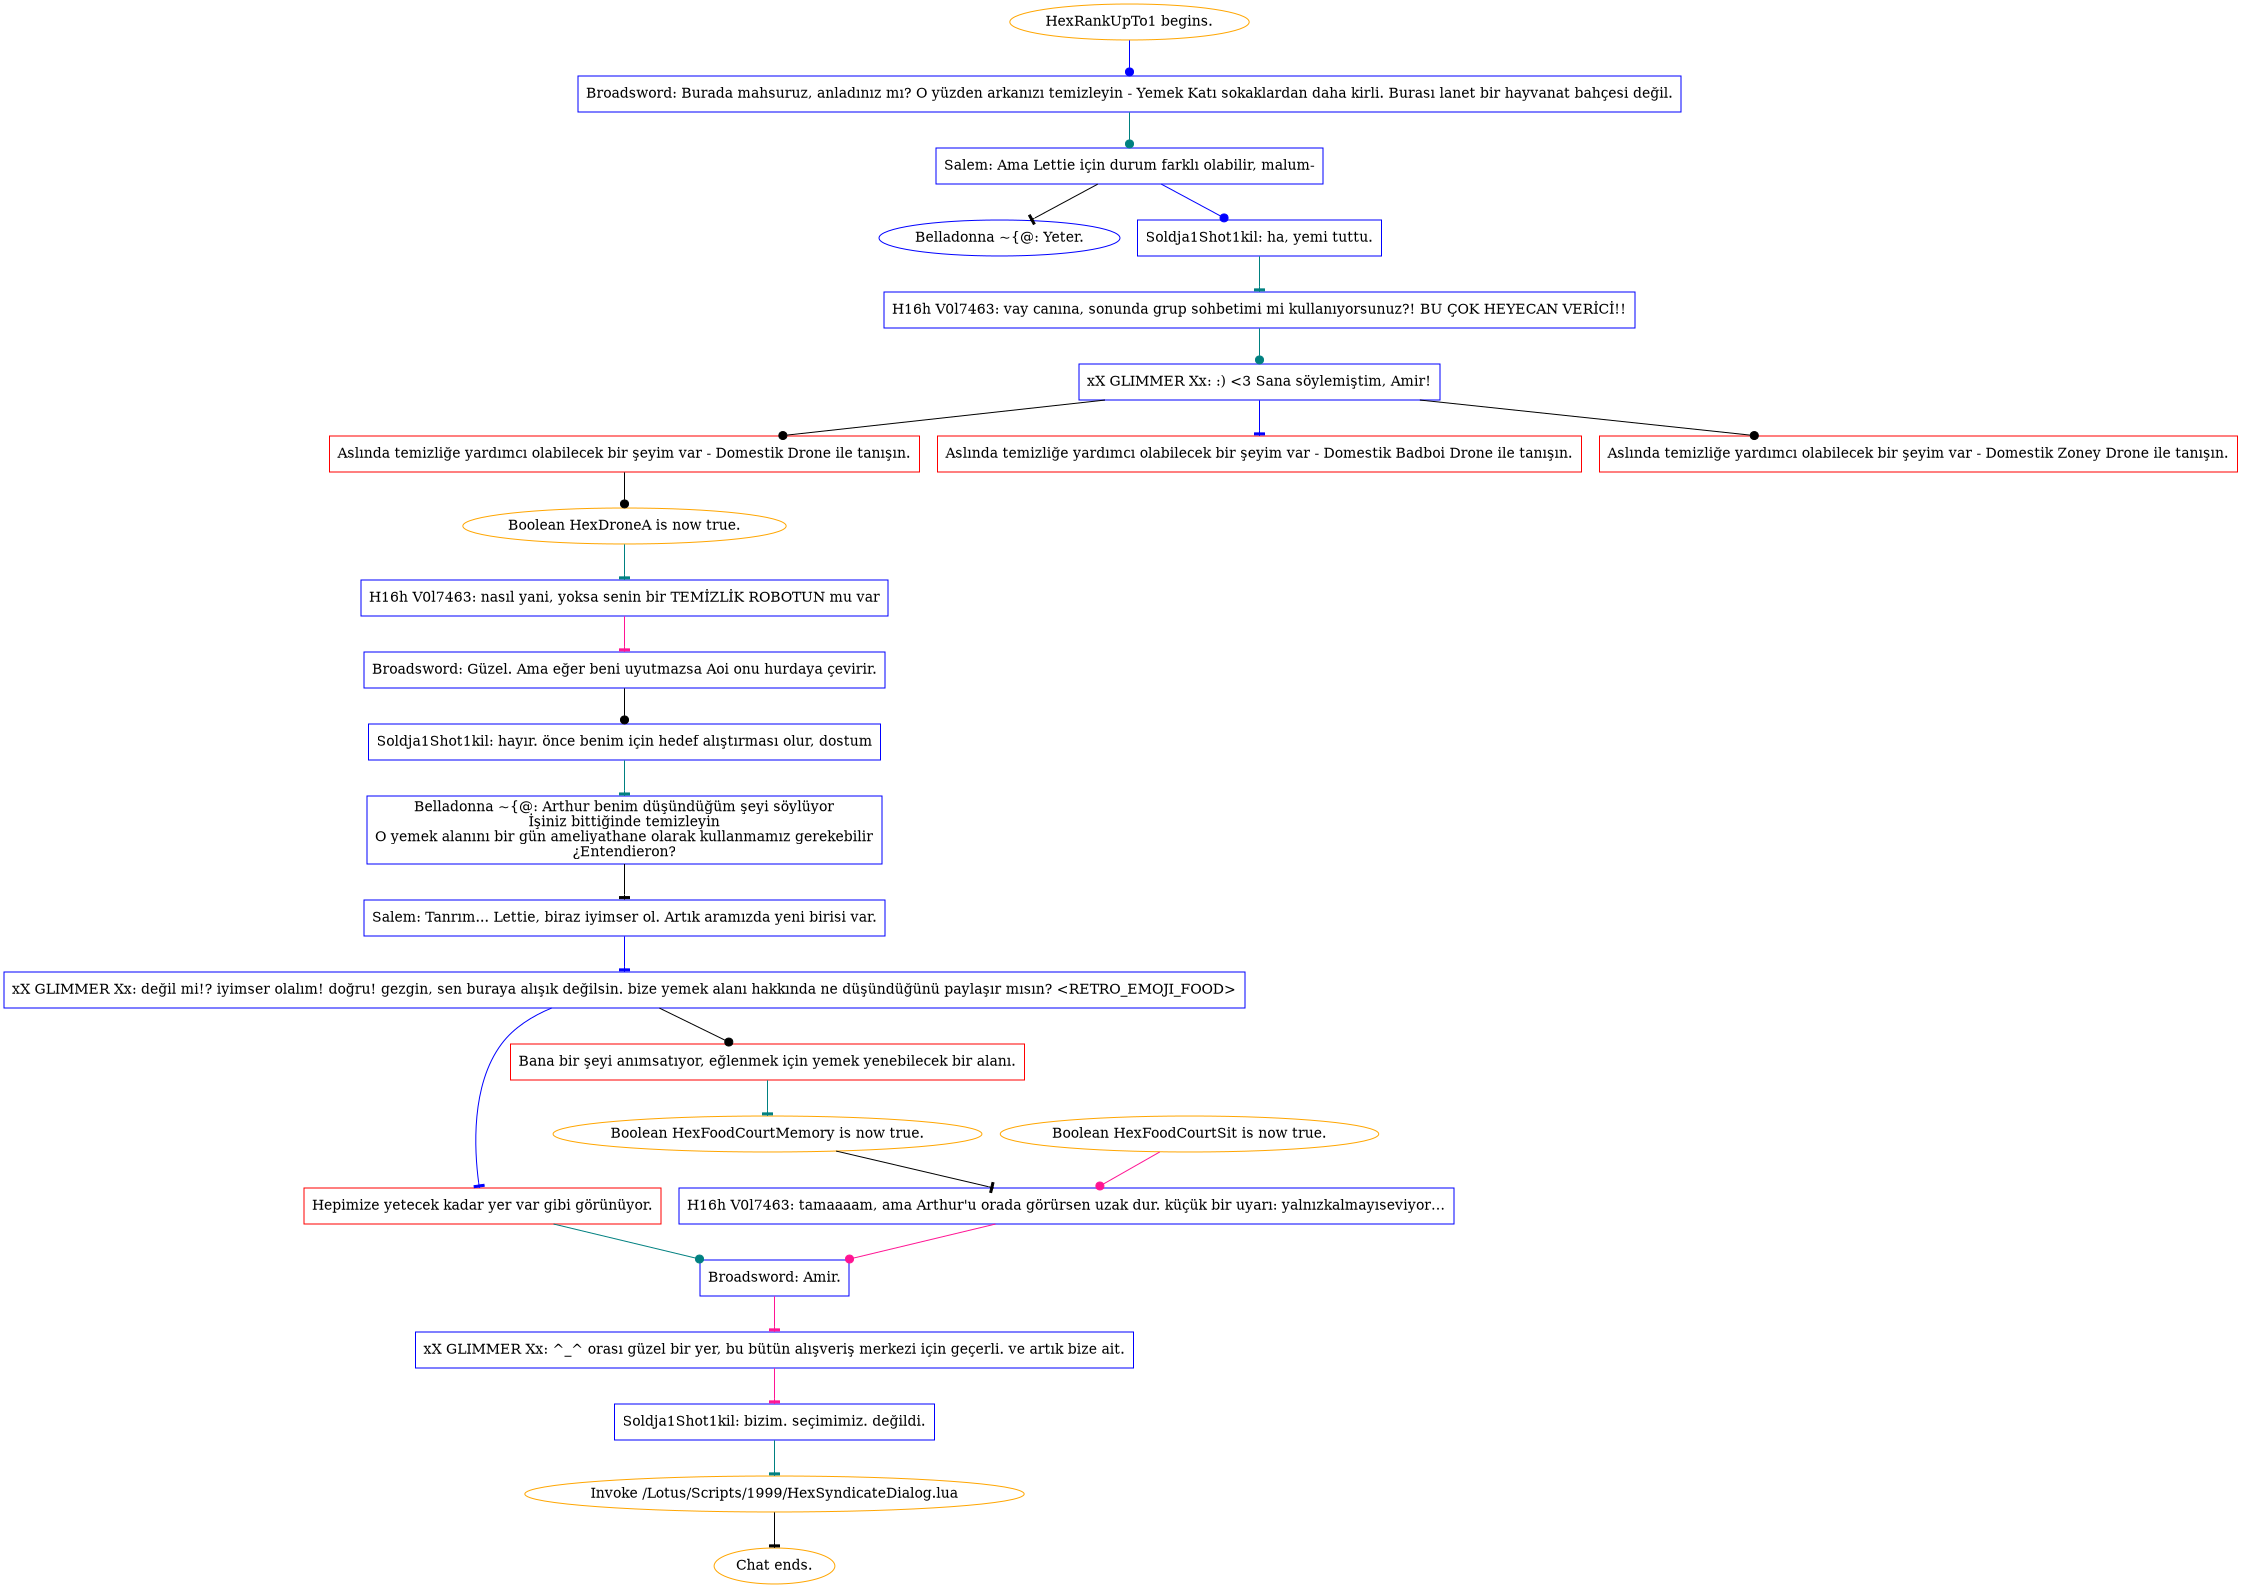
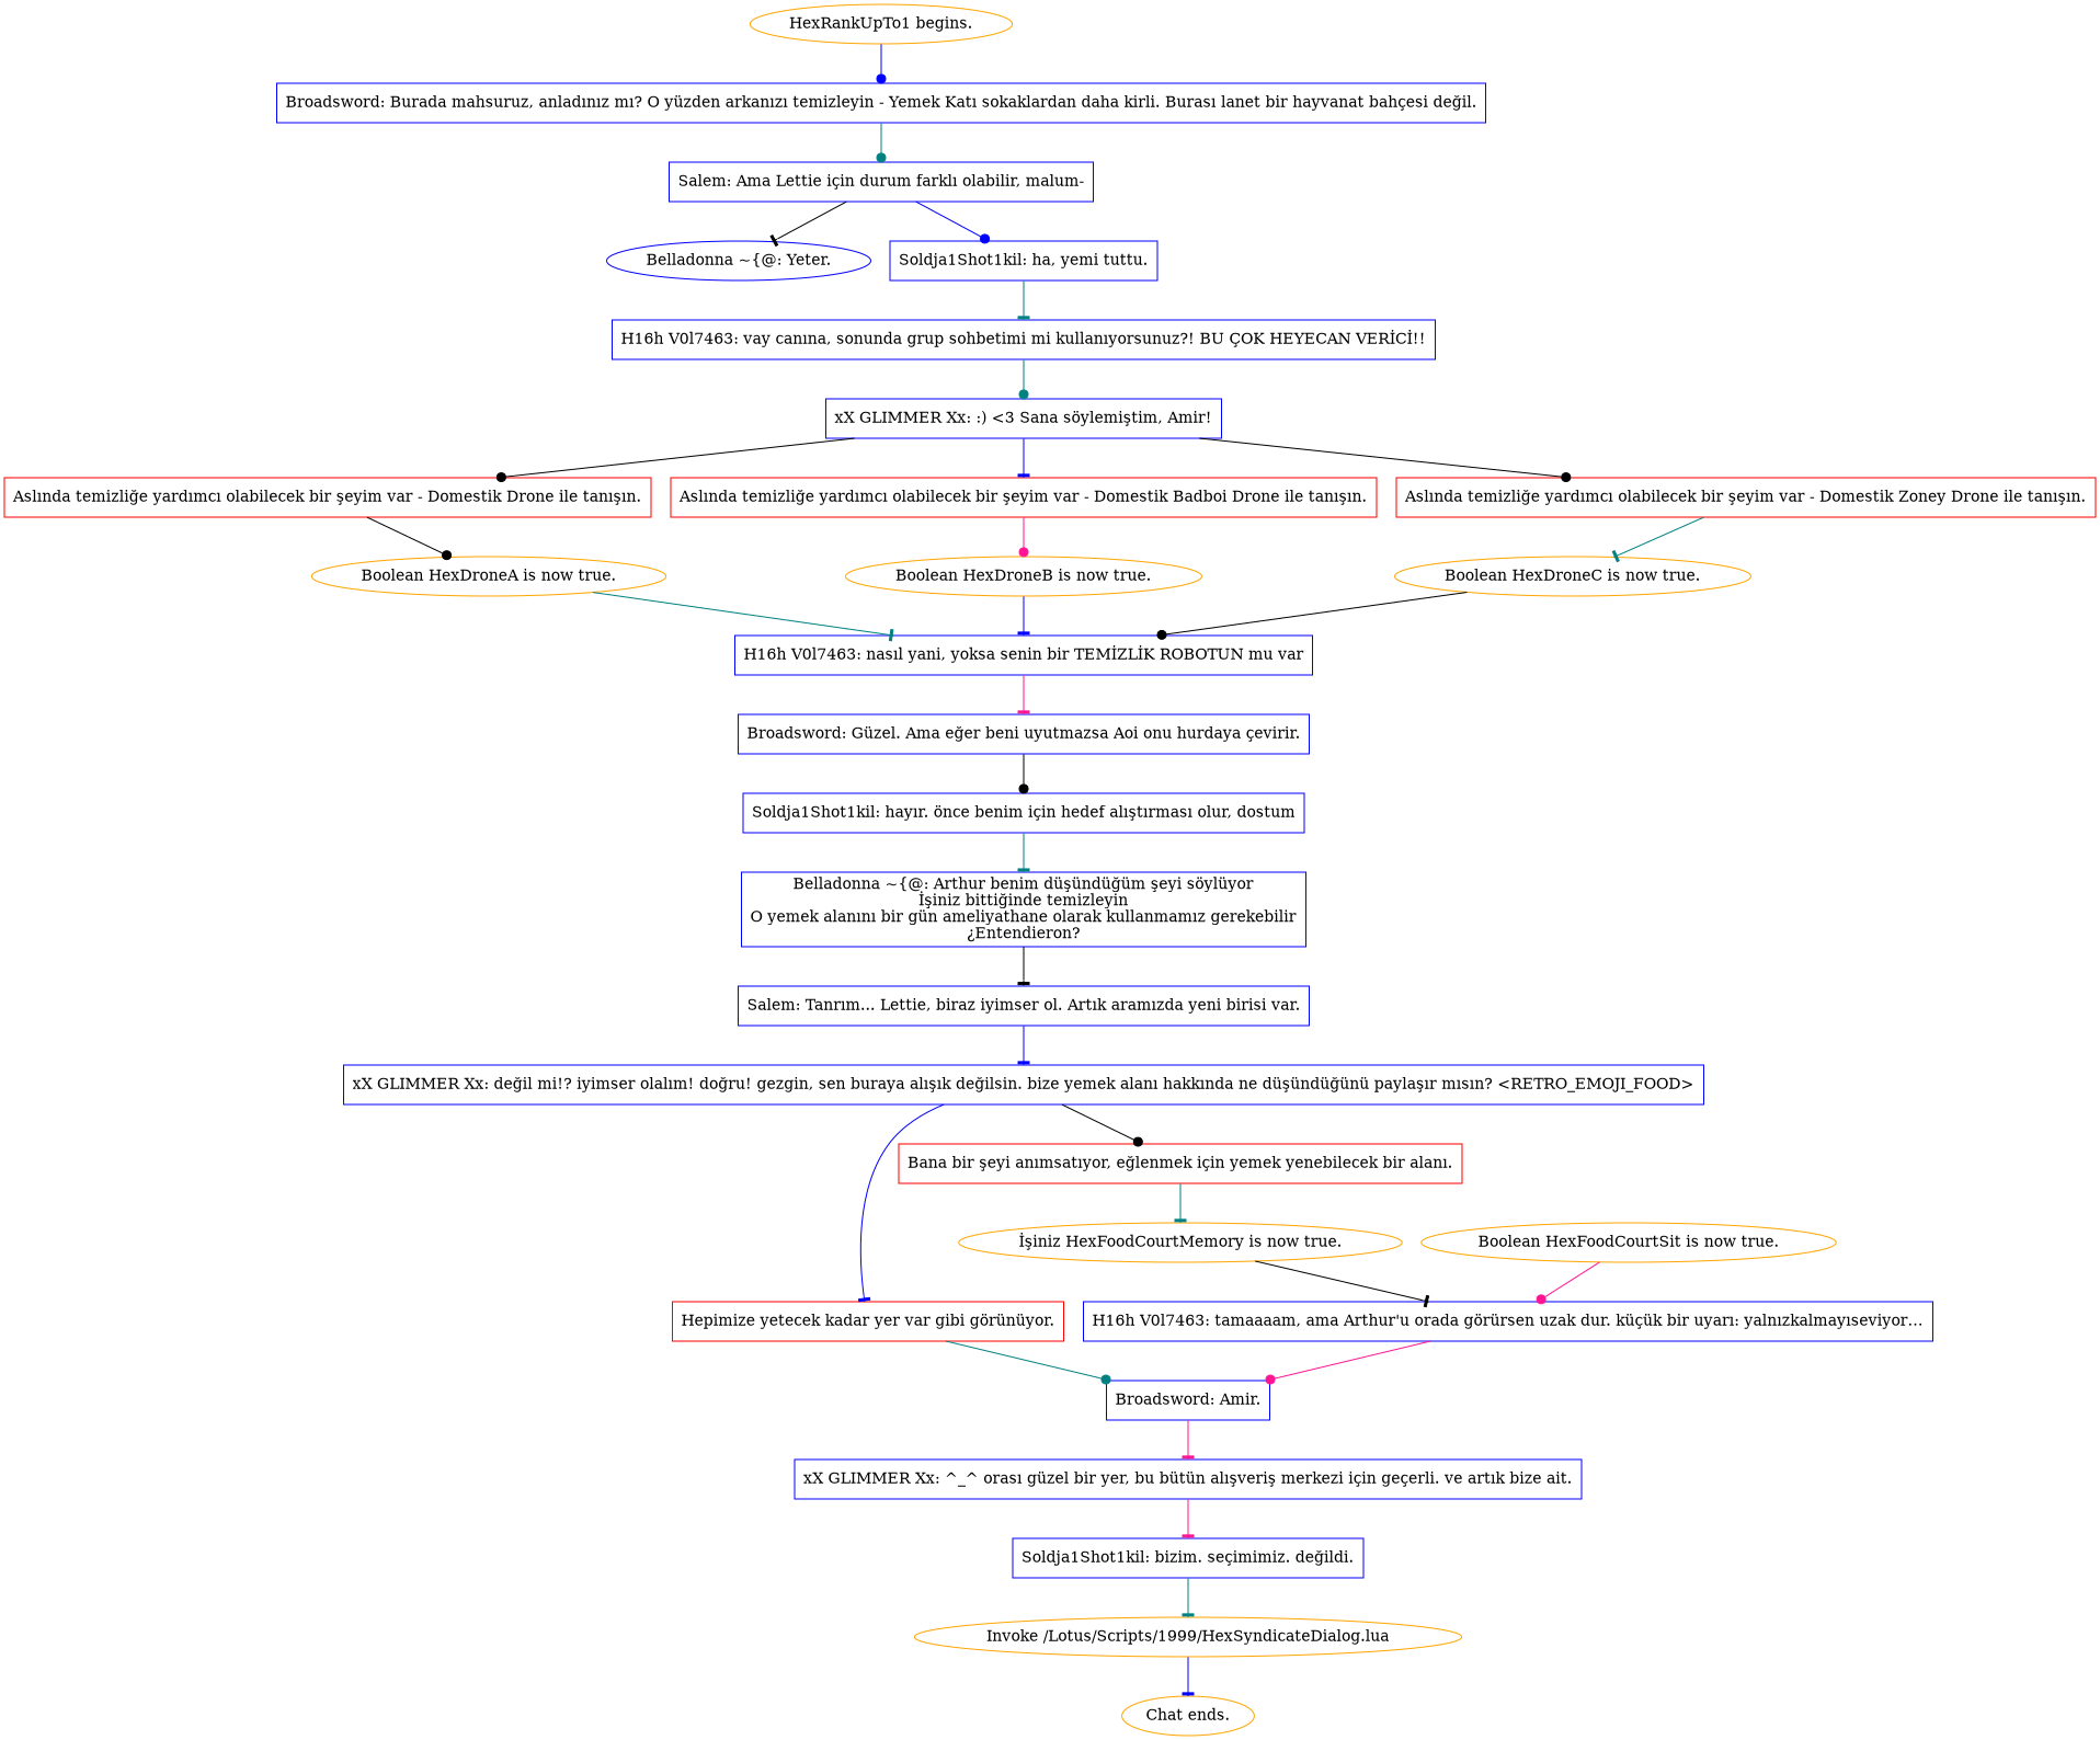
  digraph {
    node [color=blue shape=box]
    edge [arrowhead=tee color=teal]
    "HexRankUpTo1 begins." [color=orange shape=""]
    n2 [label="Broadsword: Burada mahsuruz, anladınız mı? O yüzden arkanızı temizleyin - Yemek Katı sokaklardan daha kirli. Burası lanet bir hayvanat bahçesi değil."]
    n3 [label="Salem: Ama Lettie için durum farklı olabilir, malum-"]
    n4 [label="Belladonna ~{@: Yeter." shape=ellipse]
    n5 [label="Soldja1Shot1kil: ha, yemi tuttu."]
    n6 [label="H16h V0l7463: vay canına, sonunda grup sohbetimi mi kullanıyorsunuz?! BU ÇOK HEYECAN VERİCİ!!"]
    n7 [label="xX GLIMMER Xx: :) <3 Sana söylemiştim, Amir!"]
    n8 [color=red label="Aslında temizliğe yardımcı olabilecek bir şeyim var - Domestik Drone ile tanışın."]
    n9 [color=red label="Aslında temizliğe yardımcı olabilecek bir şeyim var - Domestik Badboi Drone ile tanışın."]
    n10 [color=red label="Aslında temizliğe yardımcı olabilecek bir şeyim var - Domestik Zoney Drone ile tanışın."]
    n11 [color=orange label="Boolean HexDroneA is now true." shape=""]
+   n12 [color=orange label="Boolean HexDroneB is now true." shape=""]
+   n13 [color=orange label="Boolean HexDroneC is now true." shape=""]
    n14 [label="H16h V0l7463: nasıl yani, yoksa senin bir TEMİZLİK ROBOTUN mu var"]
    n15 [label="Broadsword: Güzel. Ama eğer beni uyutmazsa Aoi onu hurdaya çevirir."]
    n16 [label="Soldja1Shot1kil: hayır. önce benim için hedef alıştırması olur, dostum"]
    n17 [label="Belladonna ~{@: Arthur benim düşündüğüm şeyi söylüyor\nİşiniz bittiğinde temizleyin\nO yemek alanını bir gün ameliyathane olarak kullanmamız gerekebilir\n¿Entendieron?"]
    n18 [label="Salem: Tanrım... Lettie, biraz iyimser ol. Artık aramızda yeni birisi var."]
    n19 [label="xX GLIMMER Xx: değil mi!? iyimser olalım! doğru! gezgin, sen buraya alışık değilsin. bize yemek alanı hakkında ne düşündüğünü paylaşır mısın? <RETRO_EMOJI_FOOD>"]
    n20 [color=red label="Hepimize yetecek kadar yer var gibi görünüyor."]
    n21 [color=red label="Bana bir şeyi anımsatıyor, eğlenmek için yemek yenebilecek bir alanı."]
    n22 [label="Broadsword: Amir."]
-   n23 [color=orange label="Boolean HexFoodCourtMemory is now true." shape=""]
+   n23 [color=orange label="İşiniz HexFoodCourtMemory is now true." shape=""]
    n24 [color=orange label="Boolean HexFoodCourtSit is now true." shape=""]
    n25 [label="H16h V0l7463: tamaaaam, ama Arthur'u orada görürsen uzak dur. küçük bir uyarı: yalnızkalmayıseviyor…"]
    n26 [label="xX GLIMMER Xx: ^_^ orası güzel bir yer, bu bütün alışveriş merkezi için geçerli. ve artık bize ait."]
    n27 [label="Soldja1Shot1kil: bizim. seçimimiz. değildi."]
    n28 [color=orange label="Invoke /Lotus/Scripts/1999/HexSyndicateDialog.lua" shape=""]
    "Chat ends." [color=orange shape=""]
    "HexRankUpTo1 begins." -> n2 [arrowhead=dot color=blue]
    n2 -> n3 [arrowhead=dot]
    n3 -> n4 [color=black]
    n3 -> n5 [arrowhead=dot color=blue]
    n5 -> n6
    n6 -> n7 [arrowhead=dot]
    n7 -> n8 [arrowhead=dot color=black]
    n7 -> n9 [color=blue]
    n7 -> n10 [arrowhead=dot color=black]
    n8 -> n11 [arrowhead=dot color=black]
+   n9 -> n12 [arrowhead=dot color=deeppink]
+   n10 -> n13
    n11 -> n14
+   n12 -> n14 [color=blue]
+   n13 -> n14 [arrowhead=dot color=black]
    n14 -> n15 [color=deeppink]
    n15 -> n16 [arrowhead=dot color=black]
    n16 -> n17
    n17 -> n18 [color=black]
    n18 -> n19 [color=blue]
    n19 -> n20 [color=blue]
    n19 -> n21 [arrowhead=dot color=black]
    n20 -> n22 [arrowhead=dot]
    n21 -> n23
    n22 -> n26 [color=deeppink]
    n23 -> n25 [color=black]
    n24 -> n25 [arrowhead=dot color=deeppink]
    n25 -> n22 [arrowhead=dot color=deeppink]
    n26 -> n27 [color=deeppink]
    n27 -> n28
-   n28 -> "Chat ends." [color=black]
+   n28 -> "Chat ends." [color=blue]
  }
